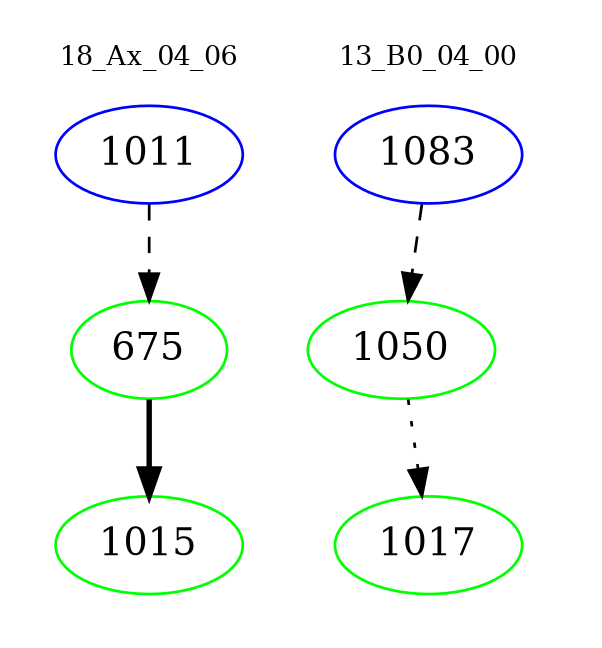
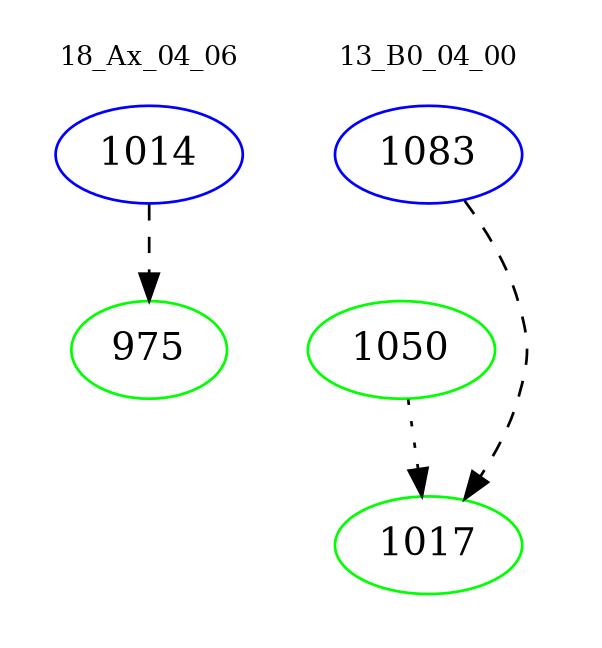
  digraph {
    node [color=green]
    edge [color=black style=dashed]
-   n1 [color=blue label=1011]
-   n2 [label=675]
-   n3 [label=1015]
+   n1 [color=blue label=1014]
+   n2 [label=975]
    n4 [color=blue label=1083]
    n5 [label=1050]
    n6 [label=1017]
    subgraph cluster_1 {
      color=white
      fontsize=10
      label="18_Ax_04_06"
      n1
      n2
-     n3
    }
    subgraph cluster_2 {
      color=white
      fontsize=10
      label="13_B0_04_00"
      n4
      n5
      n6
    }
    n1 -> n2
-   n2 -> n3 [style=bold]
-   n4 -> n5
+   n4 -> n6
    n5 -> n6 [style=dotted]
  }
